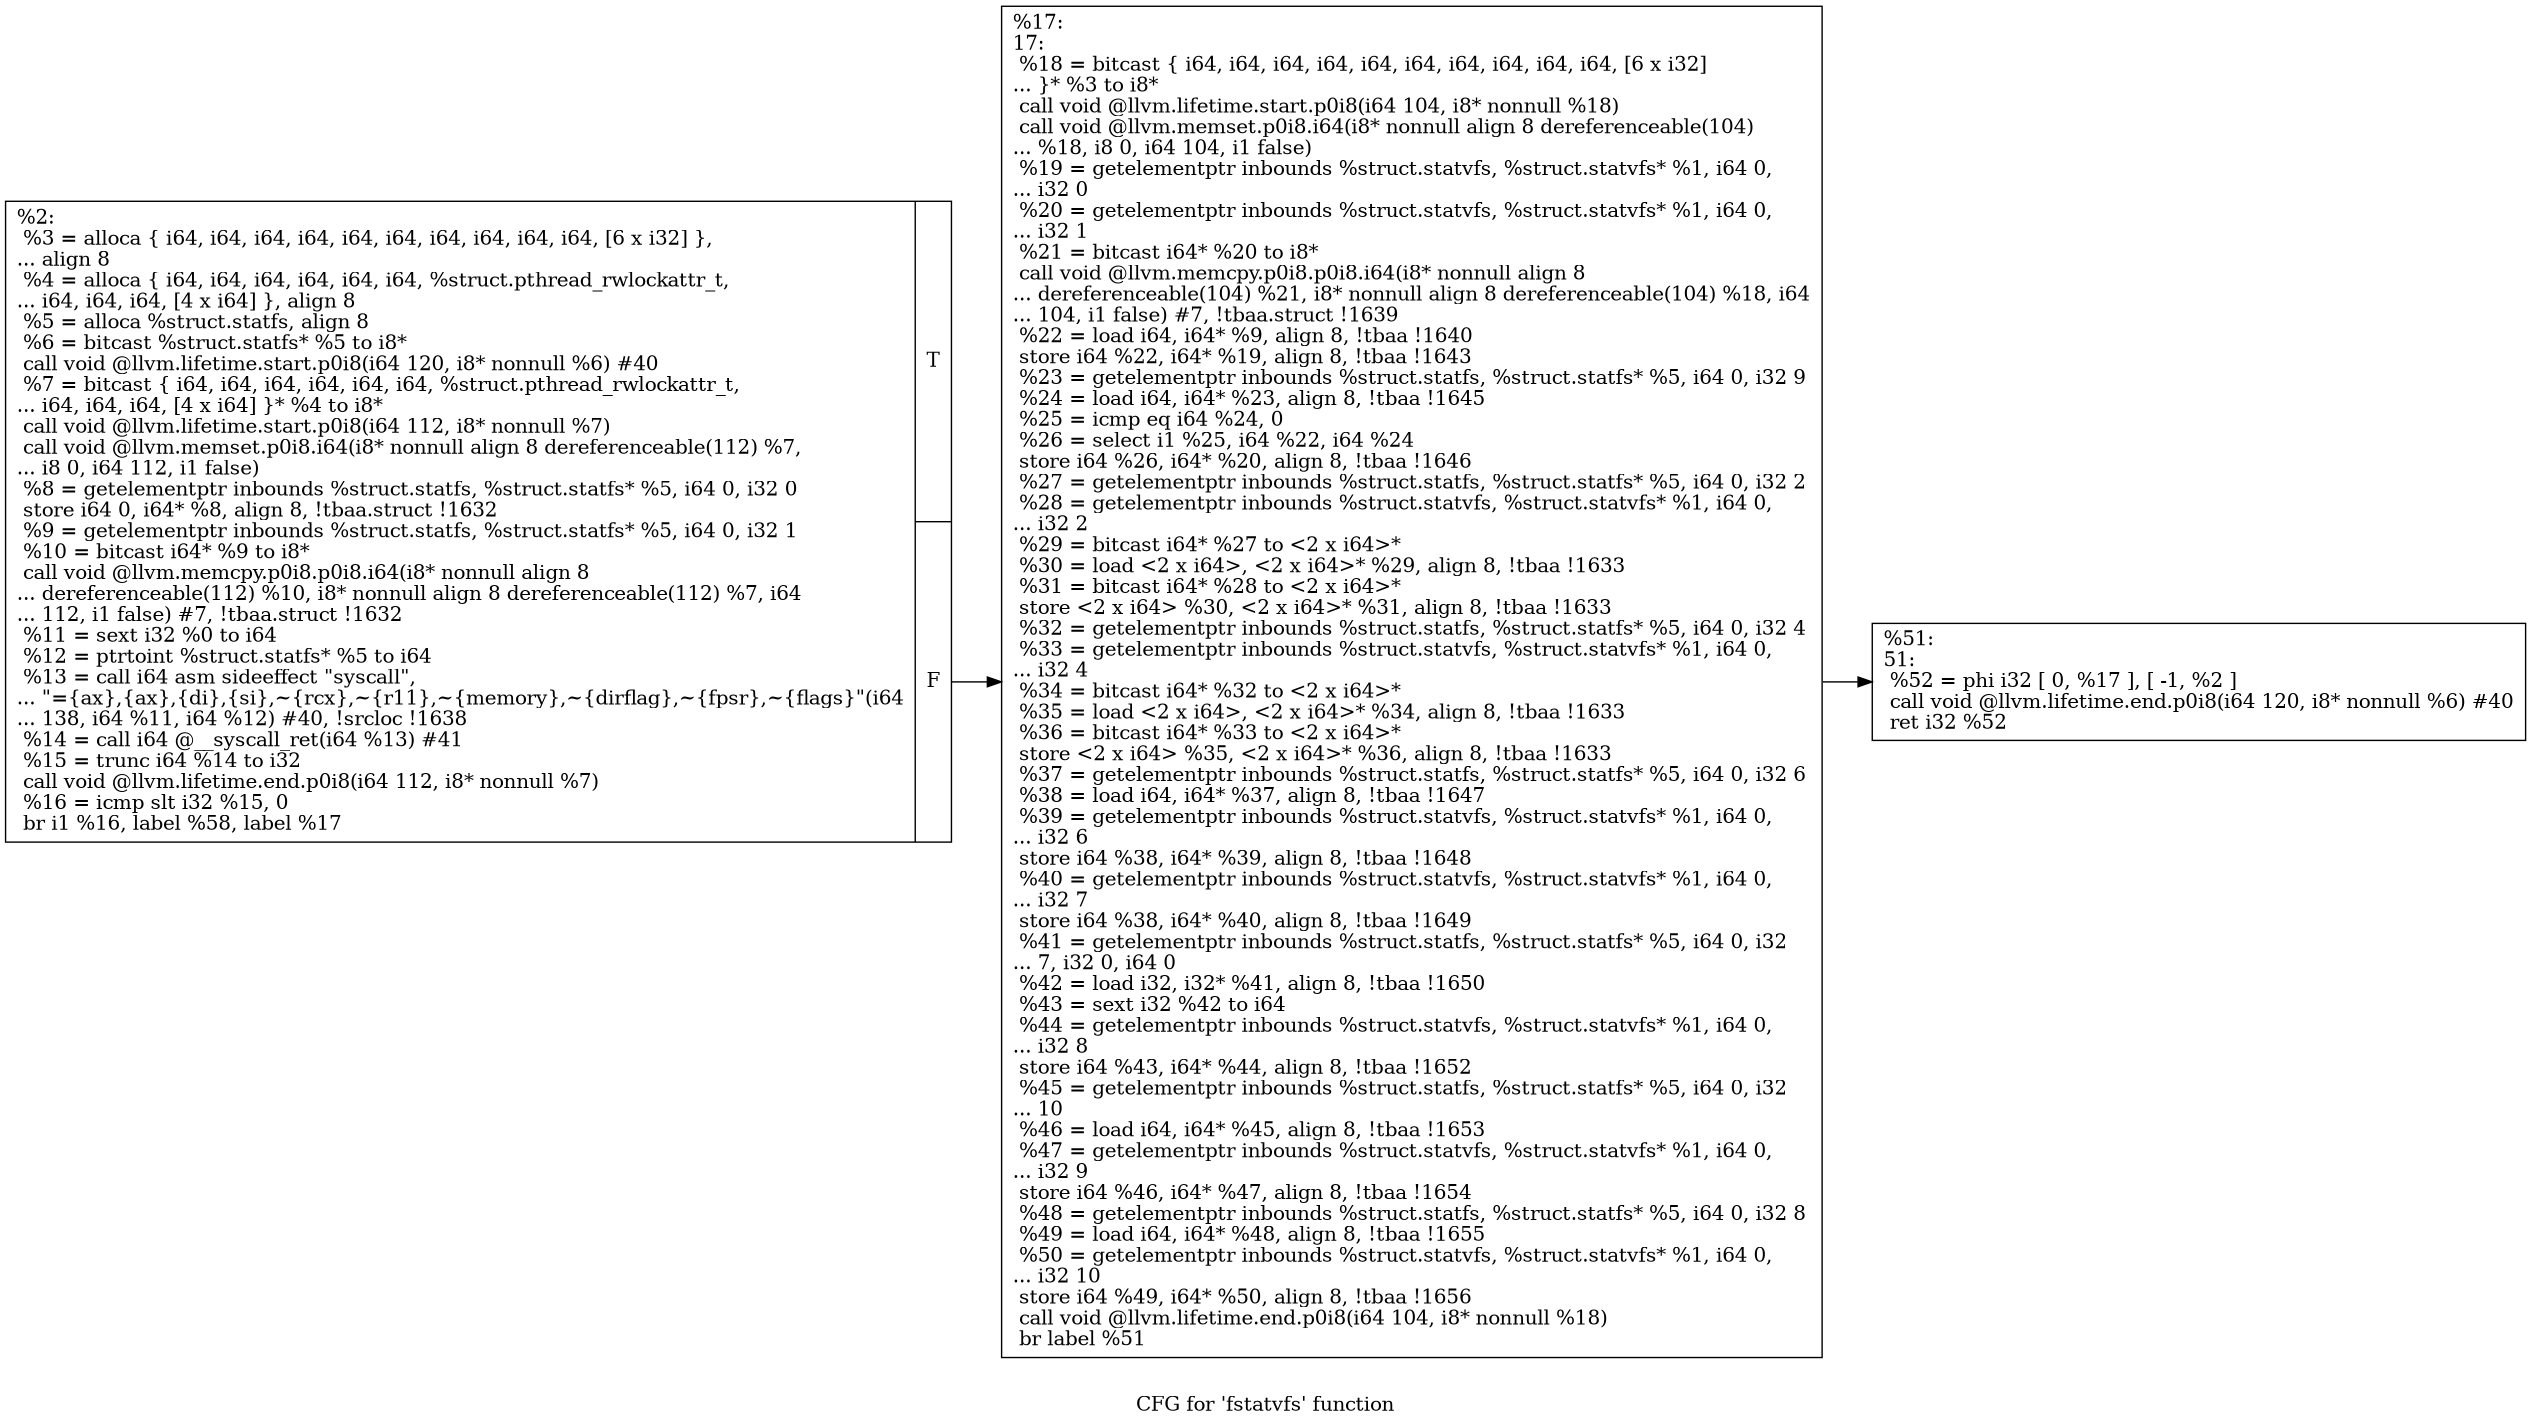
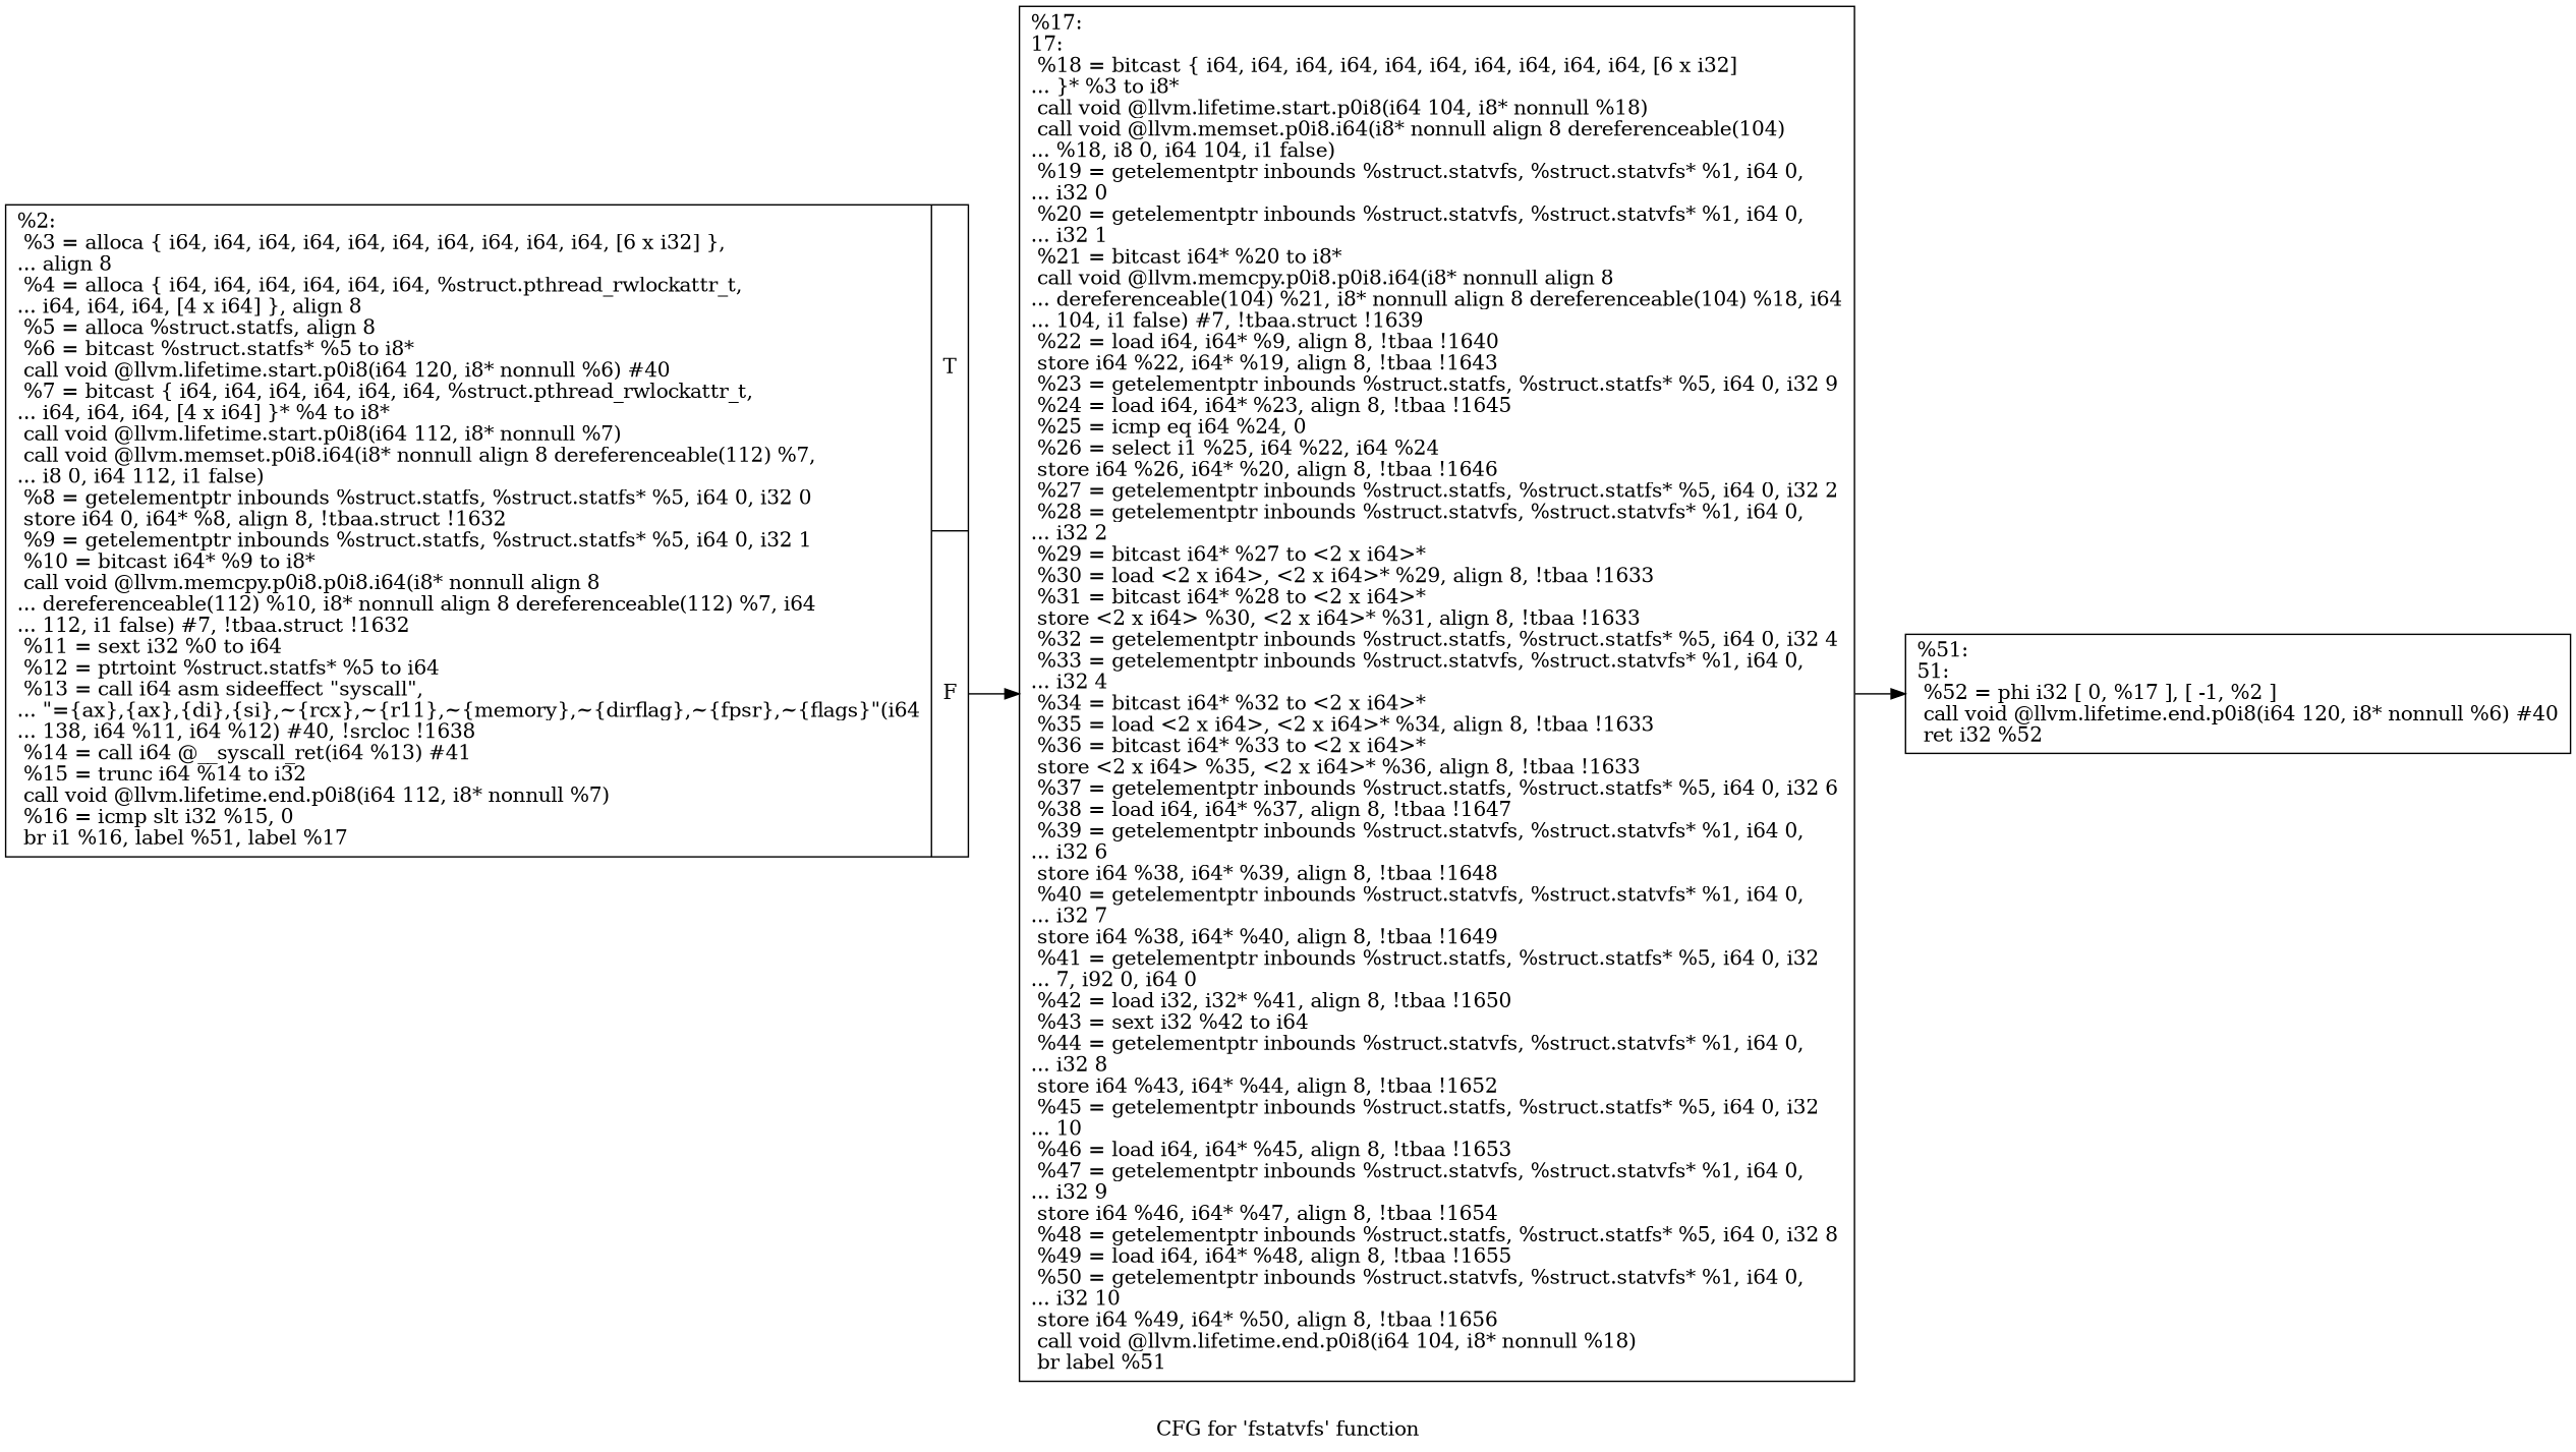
  digraph {
    label="CFG for 'fstatvfs' function"
    rankdir=LR
    node [shape=record]
-   n1 [label="{%2:\l  %3 = alloca \{ i64, i64, i64, i64, i64, i64, i64, i64, i64, i64, [6 x i32] \},\l... align 8\l  %4 = alloca \{ i64, i64, i64, i64, i64, i64, %struct.pthread_rwlockattr_t,\l... i64, i64, i64, [4 x i64] \}, align 8\l  %5 = alloca %struct.statfs, align 8\l  %6 = bitcast %struct.statfs* %5 to i8*\l  call void @llvm.lifetime.start.p0i8(i64 120, i8* nonnull %6) #40\l  %7 = bitcast \{ i64, i64, i64, i64, i64, i64, %struct.pthread_rwlockattr_t,\l... i64, i64, i64, [4 x i64] \}* %4 to i8*\l  call void @llvm.lifetime.start.p0i8(i64 112, i8* nonnull %7)\l  call void @llvm.memset.p0i8.i64(i8* nonnull align 8 dereferenceable(112) %7,\l... i8 0, i64 112, i1 false)\l  %8 = getelementptr inbounds %struct.statfs, %struct.statfs* %5, i64 0, i32 0\l  store i64 0, i64* %8, align 8, !tbaa.struct !1632\l  %9 = getelementptr inbounds %struct.statfs, %struct.statfs* %5, i64 0, i32 1\l  %10 = bitcast i64* %9 to i8*\l  call void @llvm.memcpy.p0i8.p0i8.i64(i8* nonnull align 8\l... dereferenceable(112) %10, i8* nonnull align 8 dereferenceable(112) %7, i64\l... 112, i1 false) #7, !tbaa.struct !1632\l  %11 = sext i32 %0 to i64\l  %12 = ptrtoint %struct.statfs* %5 to i64\l  %13 = call i64 asm sideeffect \"syscall\",\l... \"=\{ax\},\{ax\},\{di\},\{si\},~\{rcx\},~\{r11\},~\{memory\},~\{dirflag\},~\{fpsr\},~\{flags\}\"(i64\l... 138, i64 %11, i64 %12) #40, !srcloc !1638\l  %14 = call i64 @__syscall_ret(i64 %13) #41\l  %15 = trunc i64 %14 to i32\l  call void @llvm.lifetime.end.p0i8(i64 112, i8* nonnull %7)\l  %16 = icmp slt i32 %15, 0\l  br i1 %16, label %58, label %17\l|{<s0>T|<s1>F}}"]
-   n2 [label="{%17:\l17:                                               \l  %18 = bitcast \{ i64, i64, i64, i64, i64, i64, i64, i64, i64, i64, [6 x i32]\l... \}* %3 to i8*\l  call void @llvm.lifetime.start.p0i8(i64 104, i8* nonnull %18)\l  call void @llvm.memset.p0i8.i64(i8* nonnull align 8 dereferenceable(104)\l... %18, i8 0, i64 104, i1 false)\l  %19 = getelementptr inbounds %struct.statvfs, %struct.statvfs* %1, i64 0,\l... i32 0\l  %20 = getelementptr inbounds %struct.statvfs, %struct.statvfs* %1, i64 0,\l... i32 1\l  %21 = bitcast i64* %20 to i8*\l  call void @llvm.memcpy.p0i8.p0i8.i64(i8* nonnull align 8\l... dereferenceable(104) %21, i8* nonnull align 8 dereferenceable(104) %18, i64\l... 104, i1 false) #7, !tbaa.struct !1639\l  %22 = load i64, i64* %9, align 8, !tbaa !1640\l  store i64 %22, i64* %19, align 8, !tbaa !1643\l  %23 = getelementptr inbounds %struct.statfs, %struct.statfs* %5, i64 0, i32 9\l  %24 = load i64, i64* %23, align 8, !tbaa !1645\l  %25 = icmp eq i64 %24, 0\l  %26 = select i1 %25, i64 %22, i64 %24\l  store i64 %26, i64* %20, align 8, !tbaa !1646\l  %27 = getelementptr inbounds %struct.statfs, %struct.statfs* %5, i64 0, i32 2\l  %28 = getelementptr inbounds %struct.statvfs, %struct.statvfs* %1, i64 0,\l... i32 2\l  %29 = bitcast i64* %27 to \<2 x i64\>*\l  %30 = load \<2 x i64\>, \<2 x i64\>* %29, align 8, !tbaa !1633\l  %31 = bitcast i64* %28 to \<2 x i64\>*\l  store \<2 x i64\> %30, \<2 x i64\>* %31, align 8, !tbaa !1633\l  %32 = getelementptr inbounds %struct.statfs, %struct.statfs* %5, i64 0, i32 4\l  %33 = getelementptr inbounds %struct.statvfs, %struct.statvfs* %1, i64 0,\l... i32 4\l  %34 = bitcast i64* %32 to \<2 x i64\>*\l  %35 = load \<2 x i64\>, \<2 x i64\>* %34, align 8, !tbaa !1633\l  %36 = bitcast i64* %33 to \<2 x i64\>*\l  store \<2 x i64\> %35, \<2 x i64\>* %36, align 8, !tbaa !1633\l  %37 = getelementptr inbounds %struct.statfs, %struct.statfs* %5, i64 0, i32 6\l  %38 = load i64, i64* %37, align 8, !tbaa !1647\l  %39 = getelementptr inbounds %struct.statvfs, %struct.statvfs* %1, i64 0,\l... i32 6\l  store i64 %38, i64* %39, align 8, !tbaa !1648\l  %40 = getelementptr inbounds %struct.statvfs, %struct.statvfs* %1, i64 0,\l... i32 7\l  store i64 %38, i64* %40, align 8, !tbaa !1649\l  %41 = getelementptr inbounds %struct.statfs, %struct.statfs* %5, i64 0, i32\l... 7, i32 0, i64 0\l  %42 = load i32, i32* %41, align 8, !tbaa !1650\l  %43 = sext i32 %42 to i64\l  %44 = getelementptr inbounds %struct.statvfs, %struct.statvfs* %1, i64 0,\l... i32 8\l  store i64 %43, i64* %44, align 8, !tbaa !1652\l  %45 = getelementptr inbounds %struct.statfs, %struct.statfs* %5, i64 0, i32\l... 10\l  %46 = load i64, i64* %45, align 8, !tbaa !1653\l  %47 = getelementptr inbounds %struct.statvfs, %struct.statvfs* %1, i64 0,\l... i32 9\l  store i64 %46, i64* %47, align 8, !tbaa !1654\l  %48 = getelementptr inbounds %struct.statfs, %struct.statfs* %5, i64 0, i32 8\l  %49 = load i64, i64* %48, align 8, !tbaa !1655\l  %50 = getelementptr inbounds %struct.statvfs, %struct.statvfs* %1, i64 0,\l... i32 10\l  store i64 %49, i64* %50, align 8, !tbaa !1656\l  call void @llvm.lifetime.end.p0i8(i64 104, i8* nonnull %18)\l  br label %51\l}"]
+   n1 [label="{%2:\l  %3 = alloca \{ i64, i64, i64, i64, i64, i64, i64, i64, i64, i64, [6 x i32] \},\l... align 8\l  %4 = alloca \{ i64, i64, i64, i64, i64, i64, %struct.pthread_rwlockattr_t,\l... i64, i64, i64, [4 x i64] \}, align 8\l  %5 = alloca %struct.statfs, align 8\l  %6 = bitcast %struct.statfs* %5 to i8*\l  call void @llvm.lifetime.start.p0i8(i64 120, i8* nonnull %6) #40\l  %7 = bitcast \{ i64, i64, i64, i64, i64, i64, %struct.pthread_rwlockattr_t,\l... i64, i64, i64, [4 x i64] \}* %4 to i8*\l  call void @llvm.lifetime.start.p0i8(i64 112, i8* nonnull %7)\l  call void @llvm.memset.p0i8.i64(i8* nonnull align 8 dereferenceable(112) %7,\l... i8 0, i64 112, i1 false)\l  %8 = getelementptr inbounds %struct.statfs, %struct.statfs* %5, i64 0, i32 0\l  store i64 0, i64* %8, align 8, !tbaa.struct !1632\l  %9 = getelementptr inbounds %struct.statfs, %struct.statfs* %5, i64 0, i32 1\l  %10 = bitcast i64* %9 to i8*\l  call void @llvm.memcpy.p0i8.p0i8.i64(i8* nonnull align 8\l... dereferenceable(112) %10, i8* nonnull align 8 dereferenceable(112) %7, i64\l... 112, i1 false) #7, !tbaa.struct !1632\l  %11 = sext i32 %0 to i64\l  %12 = ptrtoint %struct.statfs* %5 to i64\l  %13 = call i64 asm sideeffect \"syscall\",\l... \"=\{ax\},\{ax\},\{di\},\{si\},~\{rcx\},~\{r11\},~\{memory\},~\{dirflag\},~\{fpsr\},~\{flags\}\"(i64\l... 138, i64 %11, i64 %12) #40, !srcloc !1638\l  %14 = call i64 @__syscall_ret(i64 %13) #41\l  %15 = trunc i64 %14 to i32\l  call void @llvm.lifetime.end.p0i8(i64 112, i8* nonnull %7)\l  %16 = icmp slt i32 %15, 0\l  br i1 %16, label %51, label %17\l|{<s0>T|<s1>F}}"]
+   n2 [label="{%17:\l17:                                               \l  %18 = bitcast \{ i64, i64, i64, i64, i64, i64, i64, i64, i64, i64, [6 x i32]\l... \}* %3 to i8*\l  call void @llvm.lifetime.start.p0i8(i64 104, i8* nonnull %18)\l  call void @llvm.memset.p0i8.i64(i8* nonnull align 8 dereferenceable(104)\l... %18, i8 0, i64 104, i1 false)\l  %19 = getelementptr inbounds %struct.statvfs, %struct.statvfs* %1, i64 0,\l... i32 0\l  %20 = getelementptr inbounds %struct.statvfs, %struct.statvfs* %1, i64 0,\l... i32 1\l  %21 = bitcast i64* %20 to i8*\l  call void @llvm.memcpy.p0i8.p0i8.i64(i8* nonnull align 8\l... dereferenceable(104) %21, i8* nonnull align 8 dereferenceable(104) %18, i64\l... 104, i1 false) #7, !tbaa.struct !1639\l  %22 = load i64, i64* %9, align 8, !tbaa !1640\l  store i64 %22, i64* %19, align 8, !tbaa !1643\l  %23 = getelementptr inbounds %struct.statfs, %struct.statfs* %5, i64 0, i32 9\l  %24 = load i64, i64* %23, align 8, !tbaa !1645\l  %25 = icmp eq i64 %24, 0\l  %26 = select i1 %25, i64 %22, i64 %24\l  store i64 %26, i64* %20, align 8, !tbaa !1646\l  %27 = getelementptr inbounds %struct.statfs, %struct.statfs* %5, i64 0, i32 2\l  %28 = getelementptr inbounds %struct.statvfs, %struct.statvfs* %1, i64 0,\l... i32 2\l  %29 = bitcast i64* %27 to \<2 x i64\>*\l  %30 = load \<2 x i64\>, \<2 x i64\>* %29, align 8, !tbaa !1633\l  %31 = bitcast i64* %28 to \<2 x i64\>*\l  store \<2 x i64\> %30, \<2 x i64\>* %31, align 8, !tbaa !1633\l  %32 = getelementptr inbounds %struct.statfs, %struct.statfs* %5, i64 0, i32 4\l  %33 = getelementptr inbounds %struct.statvfs, %struct.statvfs* %1, i64 0,\l... i32 4\l  %34 = bitcast i64* %32 to \<2 x i64\>*\l  %35 = load \<2 x i64\>, \<2 x i64\>* %34, align 8, !tbaa !1633\l  %36 = bitcast i64* %33 to \<2 x i64\>*\l  store \<2 x i64\> %35, \<2 x i64\>* %36, align 8, !tbaa !1633\l  %37 = getelementptr inbounds %struct.statfs, %struct.statfs* %5, i64 0, i32 6\l  %38 = load i64, i64* %37, align 8, !tbaa !1647\l  %39 = getelementptr inbounds %struct.statvfs, %struct.statvfs* %1, i64 0,\l... i32 6\l  store i64 %38, i64* %39, align 8, !tbaa !1648\l  %40 = getelementptr inbounds %struct.statvfs, %struct.statvfs* %1, i64 0,\l... i32 7\l  store i64 %38, i64* %40, align 8, !tbaa !1649\l  %41 = getelementptr inbounds %struct.statfs, %struct.statfs* %5, i64 0, i32\l... 7, i92 0, i64 0\l  %42 = load i32, i32* %41, align 8, !tbaa !1650\l  %43 = sext i32 %42 to i64\l  %44 = getelementptr inbounds %struct.statvfs, %struct.statvfs* %1, i64 0,\l... i32 8\l  store i64 %43, i64* %44, align 8, !tbaa !1652\l  %45 = getelementptr inbounds %struct.statfs, %struct.statfs* %5, i64 0, i32\l... 10\l  %46 = load i64, i64* %45, align 8, !tbaa !1653\l  %47 = getelementptr inbounds %struct.statvfs, %struct.statvfs* %1, i64 0,\l... i32 9\l  store i64 %46, i64* %47, align 8, !tbaa !1654\l  %48 = getelementptr inbounds %struct.statfs, %struct.statfs* %5, i64 0, i32 8\l  %49 = load i64, i64* %48, align 8, !tbaa !1655\l  %50 = getelementptr inbounds %struct.statvfs, %struct.statvfs* %1, i64 0,\l... i32 10\l  store i64 %49, i64* %50, align 8, !tbaa !1656\l  call void @llvm.lifetime.end.p0i8(i64 104, i8* nonnull %18)\l  br label %51\l}"]
    n3 [label="{%51:\l51:                                               \l  %52 = phi i32 [ 0, %17 ], [ -1, %2 ]\l  call void @llvm.lifetime.end.p0i8(i64 120, i8* nonnull %6) #40\l  ret i32 %52\l}"]
    n1 -> n2 [tailport=s1]
    n2 -> n3
  }
